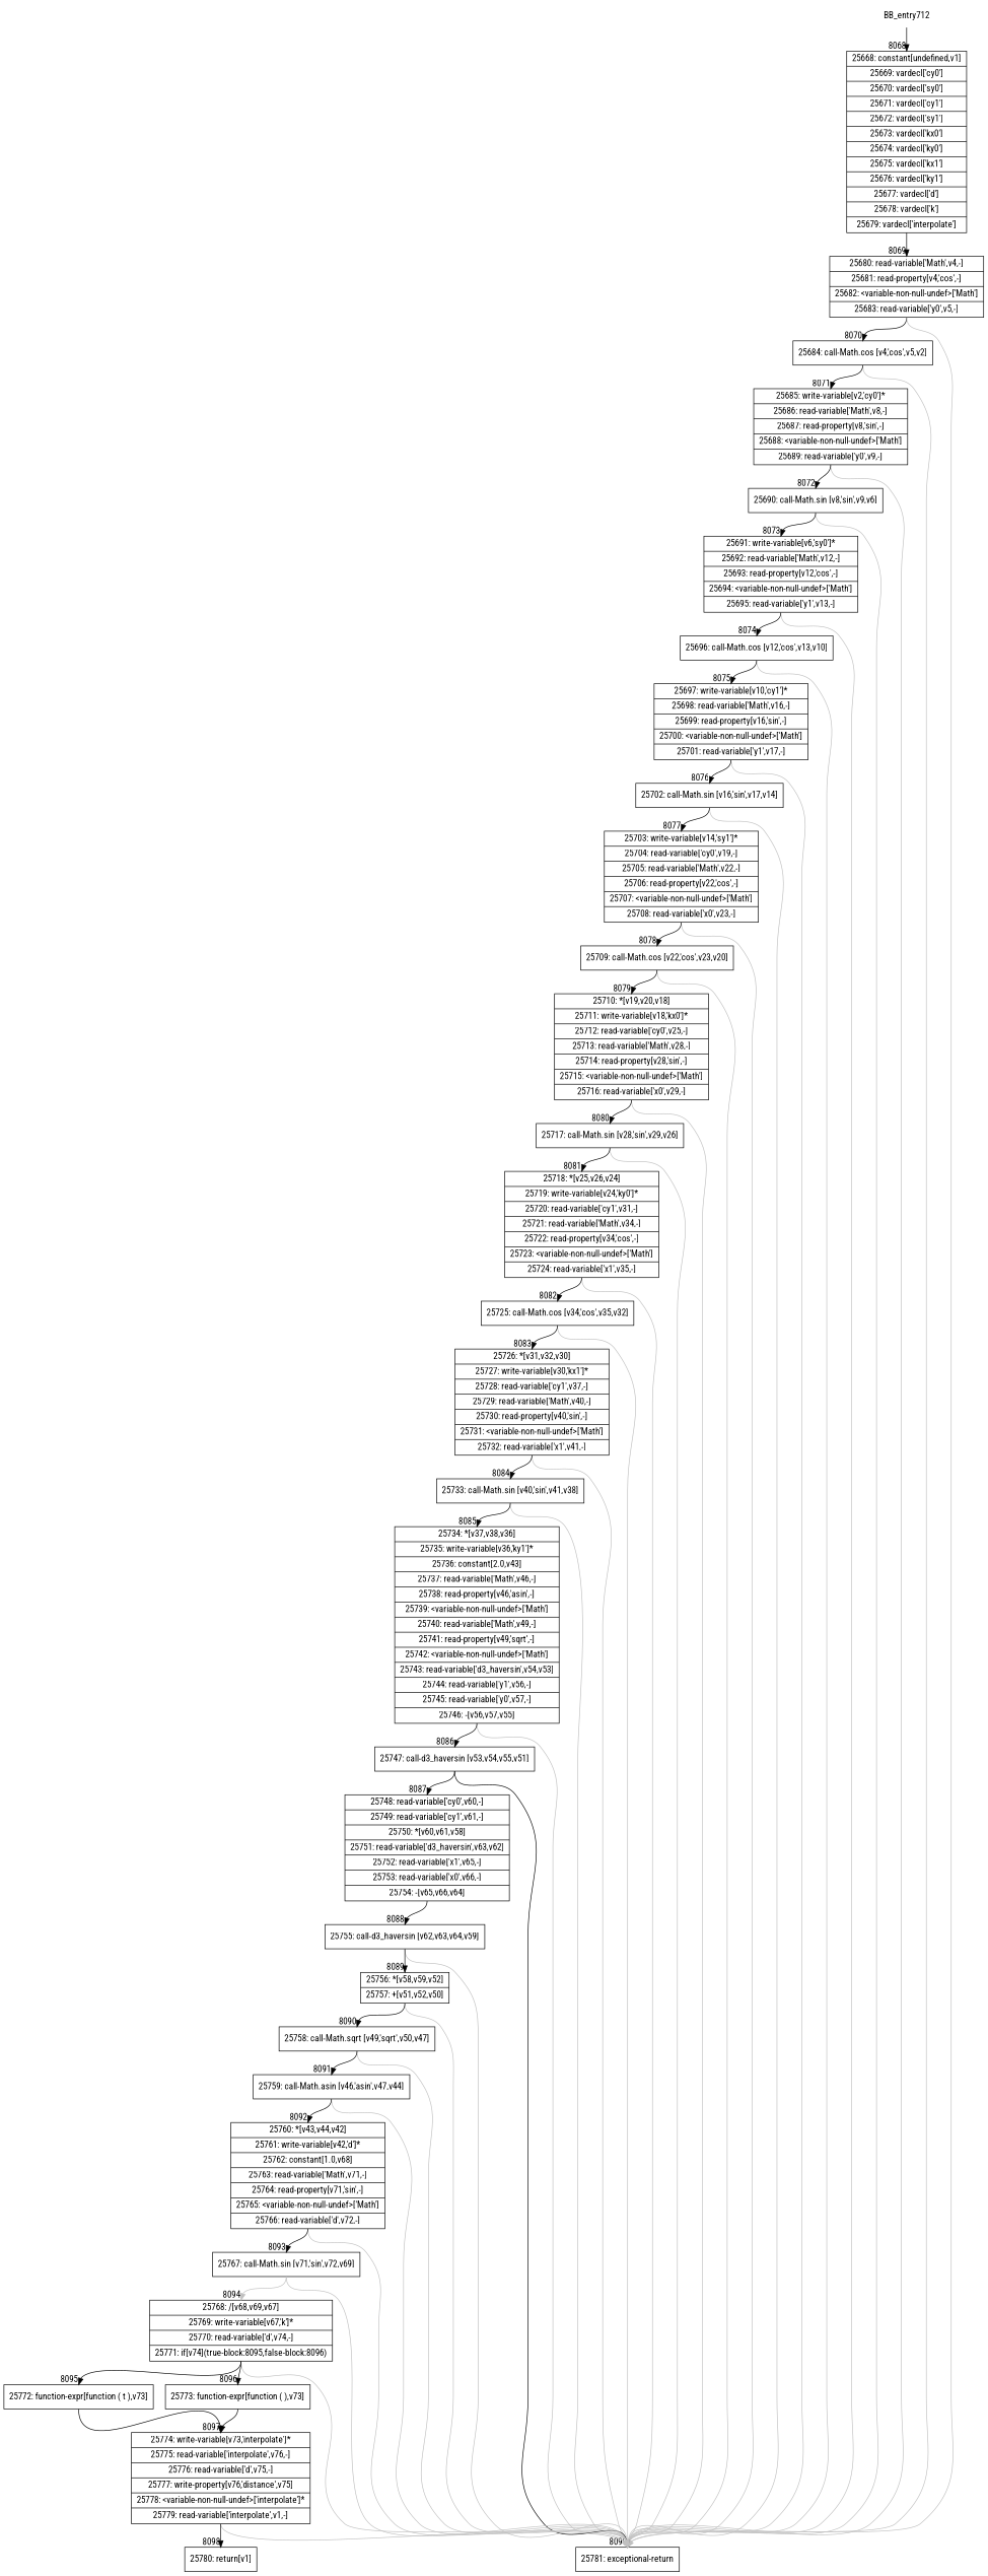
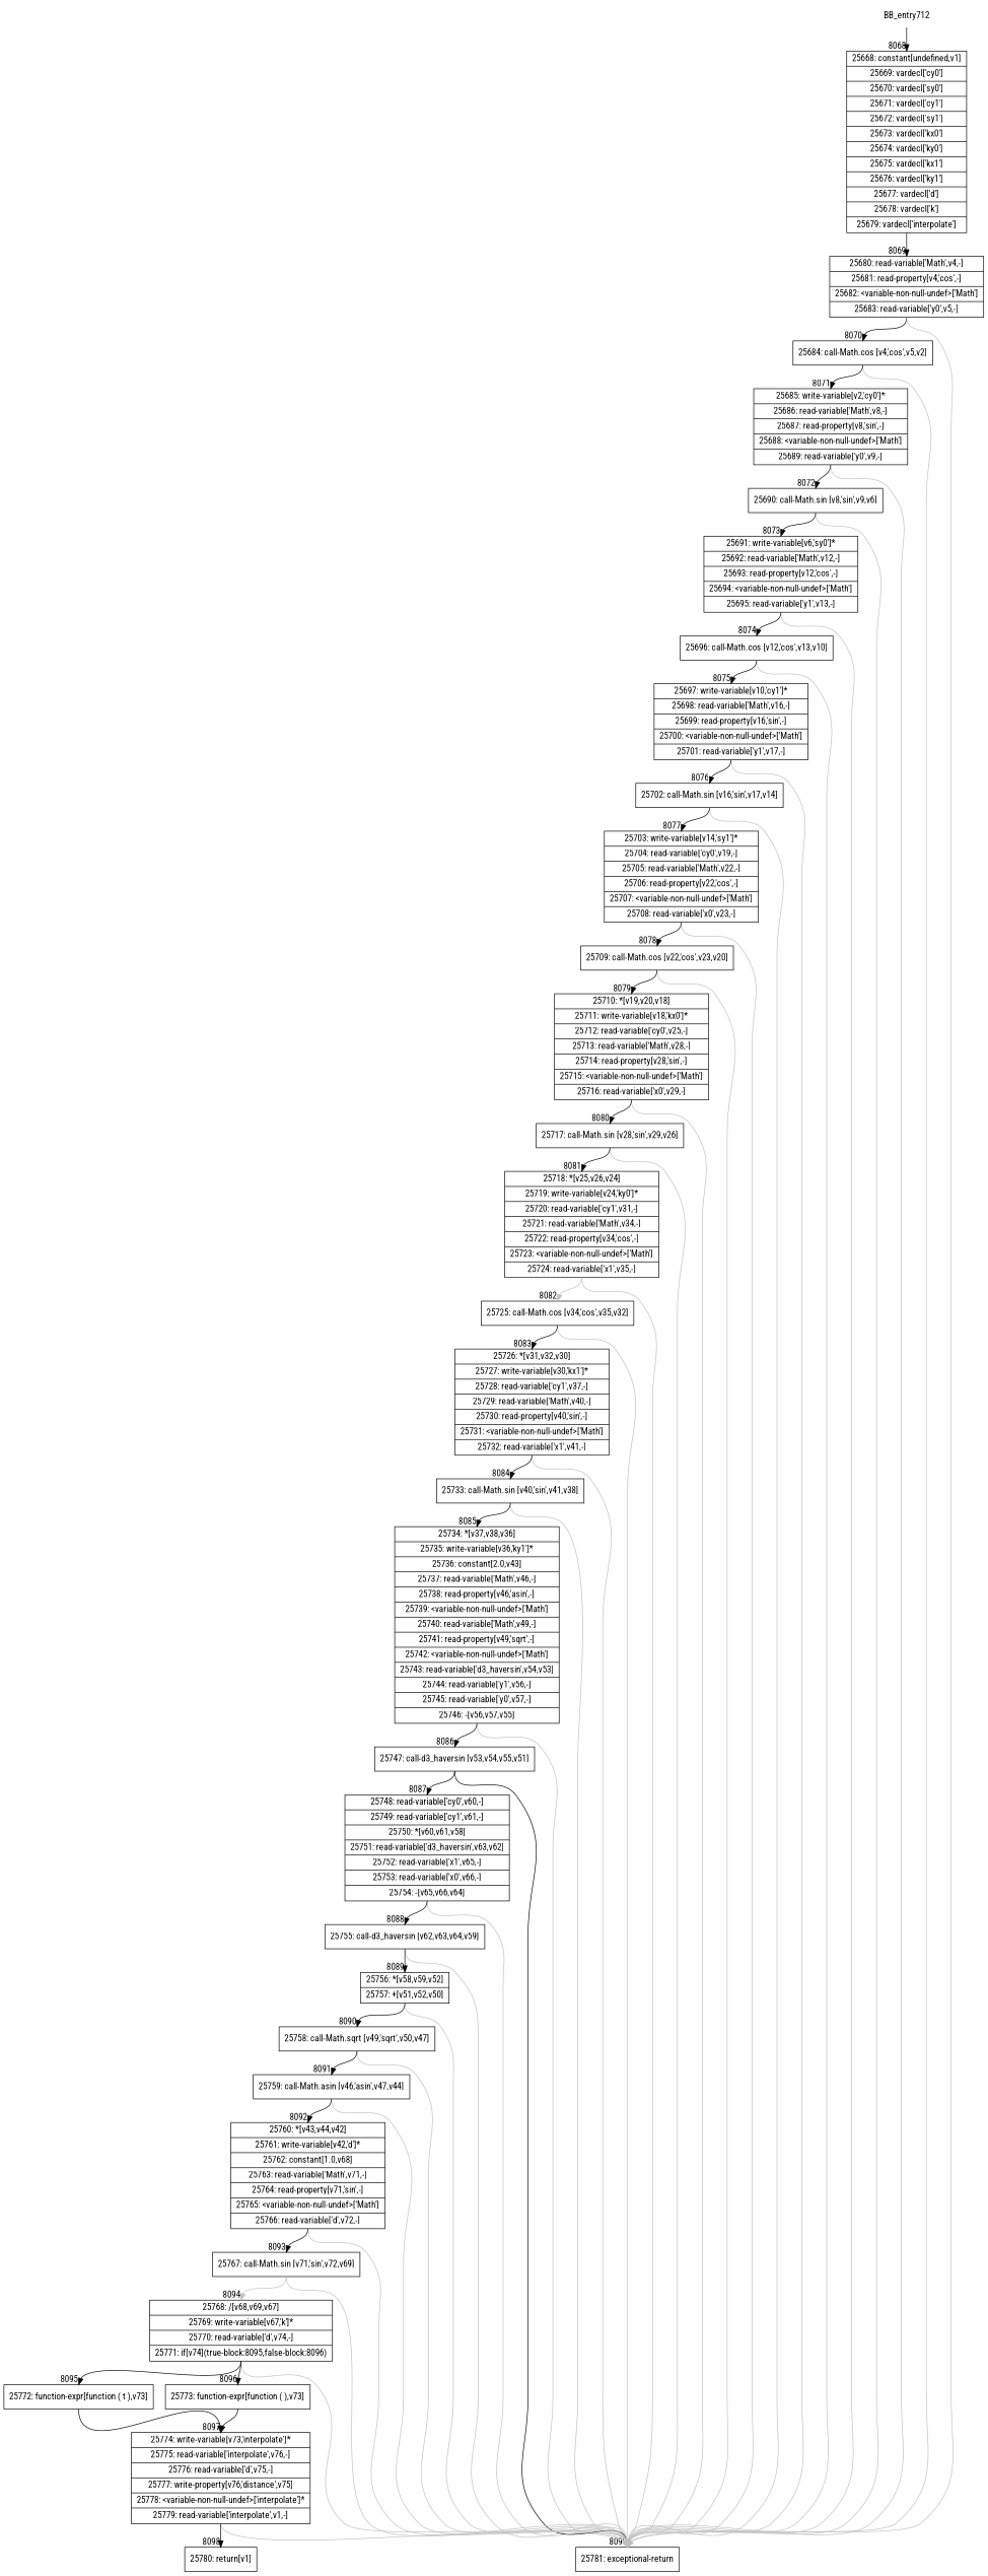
  digraph {
    fontname="Roboto Condensed"
    rankdir=TD
    node [fontname="Roboto Condensed" shape=record]
    edge [fontname="Roboto Condensed" headport=n tailport=s]
    n1 [label=BB_entry712 shape=none]
    n2 [label="{25668: constant[undefined,v1]|25669: vardecl['cy0']|25670: vardecl['sy0']|25671: vardecl['cy1']|25672: vardecl['sy1']|25673: vardecl['kx0']|25674: vardecl['ky0']|25675: vardecl['kx1']|25676: vardecl['ky1']|25677: vardecl['d']|25678: vardecl['k']|25679: vardecl['interpolate']}"]
    n3 [label="{25680: read-variable['Math',v4,-]|25681: read-property[v4,'cos',-]|25682: \<variable-non-null-undef\>['Math']|25683: read-variable['y0',v5,-]}"]
    n4 [label="{25684: call-Math.cos [v4,'cos',v5,v2]}"]
    n5 [label="{25781: exceptional-return}"]
    n6 [label="{25685: write-variable[v2,'cy0']*|25686: read-variable['Math',v8,-]|25687: read-property[v8,'sin',-]|25688: \<variable-non-null-undef\>['Math']|25689: read-variable['y0',v9,-]}"]
    n7 [label="{25690: call-Math.sin [v8,'sin',v9,v6]}"]
    n8 [label="{25691: write-variable[v6,'sy0']*|25692: read-variable['Math',v12,-]|25693: read-property[v12,'cos',-]|25694: \<variable-non-null-undef\>['Math']|25695: read-variable['y1',v13,-]}"]
    n9 [label="{25696: call-Math.cos [v12,'cos',v13,v10]}"]
    n10 [label="{25697: write-variable[v10,'cy1']*|25698: read-variable['Math',v16,-]|25699: read-property[v16,'sin',-]|25700: \<variable-non-null-undef\>['Math']|25701: read-variable['y1',v17,-]}"]
    n11 [label="{25702: call-Math.sin [v16,'sin',v17,v14]}"]
    n12 [label="{25703: write-variable[v14,'sy1']*|25704: read-variable['cy0',v19,-]|25705: read-variable['Math',v22,-]|25706: read-property[v22,'cos',-]|25707: \<variable-non-null-undef\>['Math']|25708: read-variable['x0',v23,-]}"]
    n13 [label="{25709: call-Math.cos [v22,'cos',v23,v20]}"]
    n14 [label="{25710: *[v19,v20,v18]|25711: write-variable[v18,'kx0']*|25712: read-variable['cy0',v25,-]|25713: read-variable['Math',v28,-]|25714: read-property[v28,'sin',-]|25715: \<variable-non-null-undef\>['Math']|25716: read-variable['x0',v29,-]}"]
    n15 [label="{25717: call-Math.sin [v28,'sin',v29,v26]}"]
    n16 [label="{25718: *[v25,v26,v24]|25719: write-variable[v24,'ky0']*|25720: read-variable['cy1',v31,-]|25721: read-variable['Math',v34,-]|25722: read-property[v34,'cos',-]|25723: \<variable-non-null-undef\>['Math']|25724: read-variable['x1',v35,-]}"]
    n17 [label="{25725: call-Math.cos [v34,'cos',v35,v32]}"]
    n18 [label="{25726: *[v31,v32,v30]|25727: write-variable[v30,'kx1']*|25728: read-variable['cy1',v37,-]|25729: read-variable['Math',v40,-]|25730: read-property[v40,'sin',-]|25731: \<variable-non-null-undef\>['Math']|25732: read-variable['x1',v41,-]}"]
    n19 [label="{25733: call-Math.sin [v40,'sin',v41,v38]}"]
    n20 [label="{25734: *[v37,v38,v36]|25735: write-variable[v36,'ky1']*|25736: constant[2.0,v43]|25737: read-variable['Math',v46,-]|25738: read-property[v46,'asin',-]|25739: \<variable-non-null-undef\>['Math']|25740: read-variable['Math',v49,-]|25741: read-property[v49,'sqrt',-]|25742: \<variable-non-null-undef\>['Math']|25743: read-variable['d3_haversin',v54,v53]|25744: read-variable['y1',v56,-]|25745: read-variable['y0',v57,-]|25746: -[v56,v57,v55]}"]
    n21 [label="{25747: call-d3_haversin [v53,v54,v55,v51]}"]
    n22 [label="{25748: read-variable['cy0',v60,-]|25749: read-variable['cy1',v61,-]|25750: *[v60,v61,v58]|25751: read-variable['d3_haversin',v63,v62]|25752: read-variable['x1',v65,-]|25753: read-variable['x0',v66,-]|25754: -[v65,v66,v64]}"]
    n23 [label="{25755: call-d3_haversin [v62,v63,v64,v59]}"]
    n24 [label="{25756: *[v58,v59,v52]|25757: +[v51,v52,v50]}"]
    n25 [label="{25758: call-Math.sqrt [v49,'sqrt',v50,v47]}"]
    n26 [label="{25759: call-Math.asin [v46,'asin',v47,v44]}"]
    n27 [label="{25760: *[v43,v44,v42]|25761: write-variable[v42,'d']*|25762: constant[1.0,v68]|25763: read-variable['Math',v71,-]|25764: read-property[v71,'sin',-]|25765: \<variable-non-null-undef\>['Math']|25766: read-variable['d',v72,-]}"]
    n28 [label="{25767: call-Math.sin [v71,'sin',v72,v69]}"]
    n29 [label="{25768: /[v68,v69,v67]|25769: write-variable[v67,'k']*|25770: read-variable['d',v74,-]|25771: if[v74](true-block:8095,false-block:8096)}"]
    n30 [label="{25772: function-expr[function ( t ),v73]}"]
    n31 [label="{25773: function-expr[function ( ),v73]}"]
    n32 [label="{25774: write-variable[v73,'interpolate']*|25775: read-variable['interpolate',v76,-]|25776: read-variable['d',v75,-]|25777: write-property[v76,'distance',v75]|25778: \<variable-non-null-undef\>['interpolate']*|25779: read-variable['interpolate',v1,-]}"]
    n33 [label="{25780: return[v1]}"]
    n1 -> n2 [headlabel="    8068"]
    n2 -> n3 [headlabel="      8069"]
    n3 -> n4 [headlabel="      8070"]
    n3 -> n5 [color=gray headlabel="      8099"]
    n4 -> n5 [color=gray]
    n4 -> n6 [headlabel="      8071"]
    n6 -> n5 [color=gray]
    n6 -> n7 [headlabel="      8072"]
    n7 -> n5 [color=gray]
    n7 -> n8 [headlabel="      8073"]
    n8 -> n5 [color=gray]
    n8 -> n9 [headlabel="      8074"]
    n9 -> n5 [color=gray]
    n9 -> n10 [headlabel="      8075"]
    n10 -> n5 [color=gray]
    n10 -> n11 [headlabel="      8076"]
    n11 -> n5 [color=gray]
    n11 -> n12 [headlabel="      8077"]
    n12 -> n5 [color=gray]
    n12 -> n13 [headlabel="      8078"]
    n13 -> n5 [color=gray]
    n13 -> n14 [headlabel="      8079"]
    n14 -> n5 [color=gray]
    n14 -> n15 [headlabel="      8080"]
    n15 -> n5 [color=gray]
    n15 -> n16 [headlabel="      8081"]
    n16 -> n5 [color=gray]
-   n16 -> n17 [headlabel="      8082"]
+   n16 -> n17 [headlabel="      8082" color=gray]
    n17 -> n5 [color=gray]
    n17 -> n18 [headlabel="      8083"]
    n18 -> n5 [color=gray]
    n18 -> n19 [headlabel="      8084"]
    n19 -> n5 [color=gray]
    n19 -> n20 [headlabel="      8085"]
    n20 -> n5 [color=gray]
    n20 -> n21 [headlabel="      8086"]
    n21 -> n5 [color=black]
    n21 -> n22 [headlabel="      8087"]
+   n22 -> n5 [color=gray]
    n22 -> n23 [headlabel="      8088"]
    n23 -> n5 [color=gray]
    n23 -> n24 [headlabel="      8089"]
    n24 -> n5 [color=gray]
    n24 -> n25 [headlabel="      8090"]
    n25 -> n5 [color=gray]
    n25 -> n26 [headlabel="      8091"]
    n26 -> n5 [color=gray]
    n26 -> n27 [headlabel="      8092"]
    n27 -> n5 [color=gray]
    n27 -> n28 [headlabel="      8093"]
    n28 -> n5 [color=gray]
    n28 -> n29 [color=gray headlabel="      8094"]
    n29 -> n5 [color=gray]
    n29 -> n30 [headlabel="      8095"]
    n29 -> n31 [headlabel="      8096"]
    n30 -> n32 [headlabel="      8097"]
    n31 -> n32
    n32 -> n5 [color=gray]
    n32 -> n33 [headlabel="      8098"]
  }
